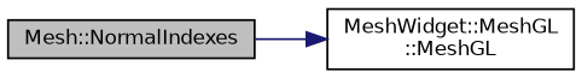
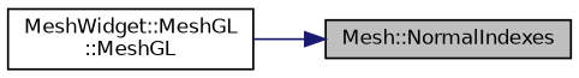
  digraph {
    rankdir=RL
    node [color=black fontname=Helvetica fontsize=10 shape=record style=filled]
    n1 [fillcolor=grey75 fontcolor=black height=0.2 label="Mesh::NormalIndexes" width=0.4]
    n2 [fillcolor=white height=0.2 label="MeshWidget::MeshGL\l::MeshGL" width=0.4]
-   n2 -> n1 [color=midnightblue dir=back fontname=Helvetica fontsize=10 labelfontname=Helvetica labelfontsize=10 style=solid]
+   n1 -> n2 [color=midnightblue dir=back fontname=Helvetica fontsize=10 labelfontname=Helvetica labelfontsize=10 style=solid]
  }
